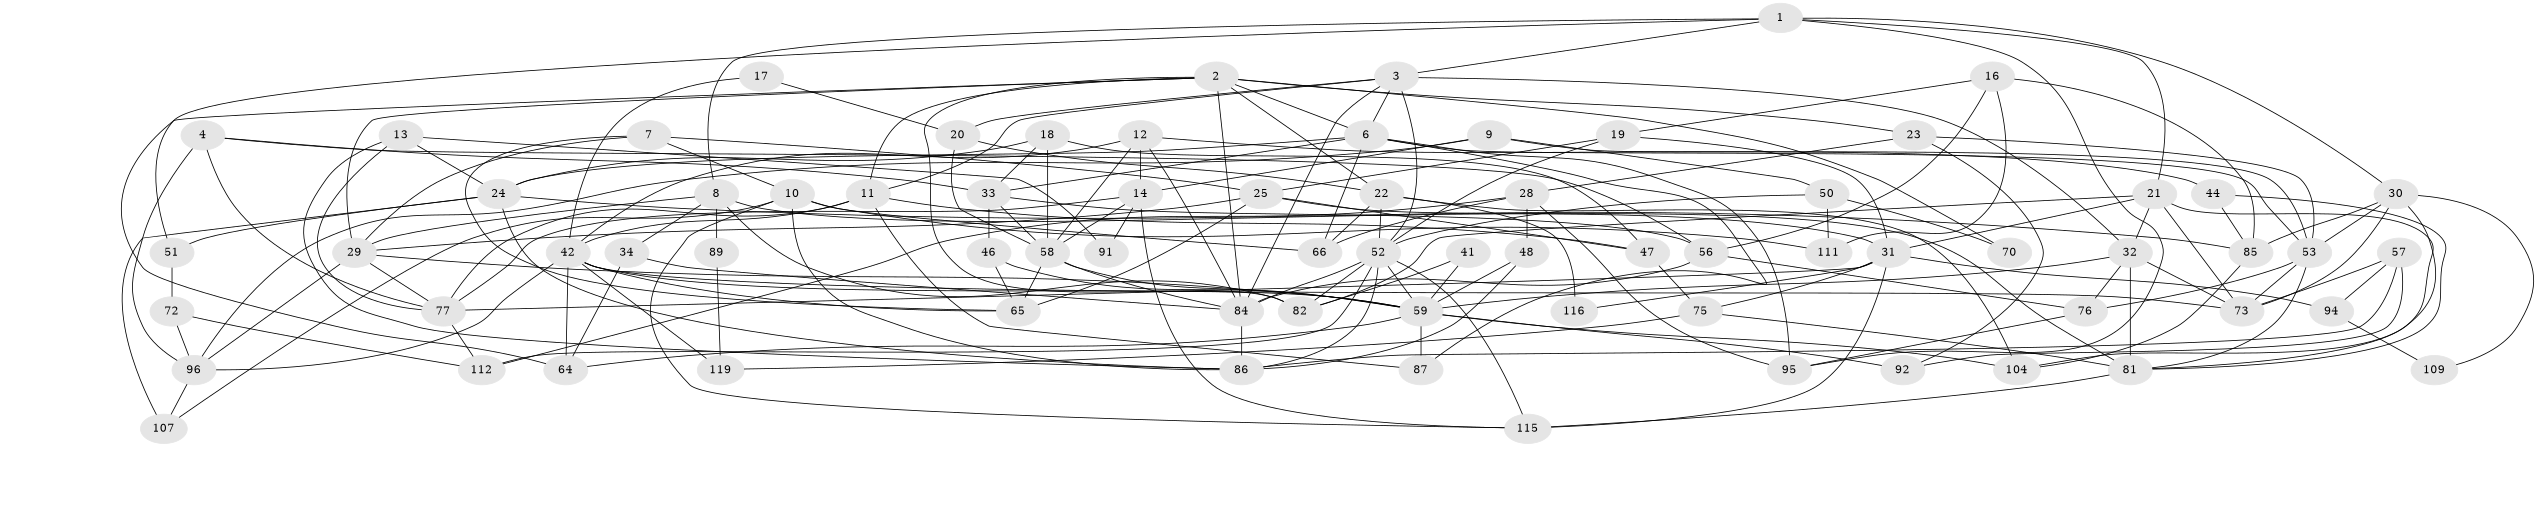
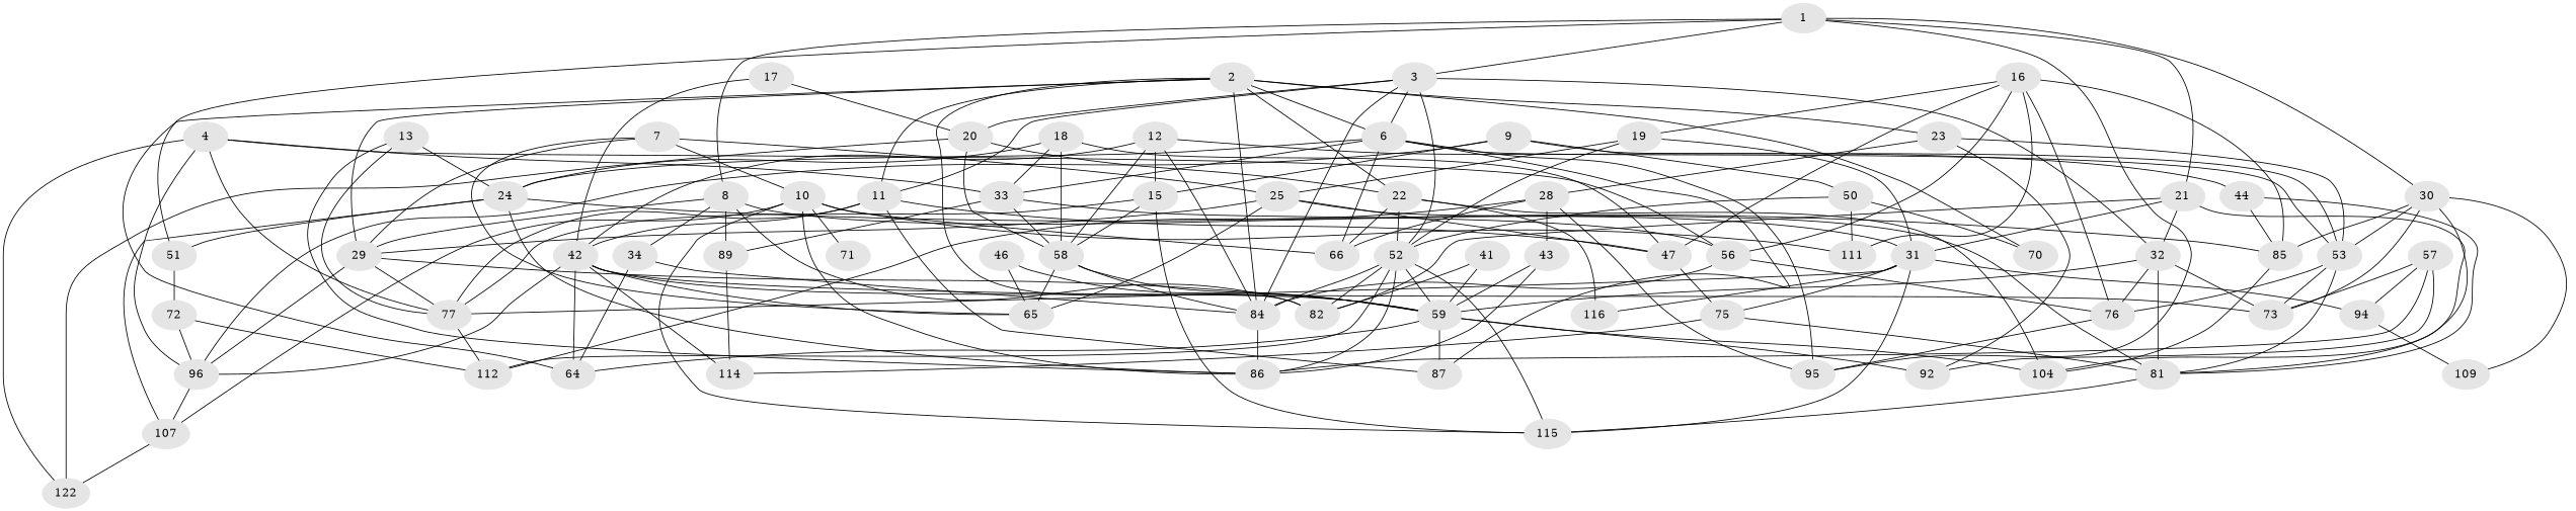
  graph {
    fontname="DejaVu Serif"
    node [color=gray90 fontname="DejaVu Serif" style=filled]
    edge [fontname="DejaVu Serif"]
    1 [super="+68"]
    3 [super="+5"]
    8 [super="+38"]
    21 [super="+39"]
    30 [super="+37"]
    51 [super="+55"]
    95
    6 [super="+54"]
    11 [super="+113"]
    84 [super="+101"]
    20 [super="+118"]
    32 [super="+67"]
    52 [super="+90"]
    29 [super="+117"]
    82 [super="+108"]
    n16 [label=34]
    31 [super="+49"]
    89
    73 [super="+93"]
    81 [super="+99"]
    53 [super="+62"]
    85 [super="+98"]
    104
    109
    72
    2 [super="+26"]
    22 [super="+40"]
    23
    64 [super="+79"]
    70
    33 [super="+34"]
    24
    66
    87
    77 [super="+102"]
    42 [super="+43"]
    47
    116
    28 [super="+36"]
    92
    96 [super="+121"]
    59 [super="+97"]
    86 [super="+88"]
+   122
    58 [super="+83"]
    76 [super="+110"]
    115 [super="+120"]
    112
    4 [super="+63"]
    56 [super="+106"]
    107
    7 [super="+105"]
    10 [super="+69"]
    25 [super="+35"]
    65 [super="+78"]
+   71
    111
    75 [super="+103"]
    94
    57 [super="+74"]
-   114 [label=119]
-   15 [super="+45" label=14]
-   91
+   114
+   15 [super="+45"]
    9
    50
    12 [super="+80"]
    44
    13 [super="+61"]
    16 [super="+60"]
    19 [super="+100"]
    17
    18 [super="+27"]
-   48
+   48 [label=43]
    41
    46
    1 -- 3
    1 -- 8
    1 -- 21
    1 -- 30
    1 -- 51
    1 -- 95
    3 -- 6
    3 -- 11
    3 -- 84
    3 -- 20
    3 -- 32 [weight=2]
    3 -- 52
    8 -- 29
    8 -- 82
    8 -- n16
    8 -- 31
    8 -- 89
    21 -- 32
    21 -- 82
    21 -- 31
-   21 -- 73
    21 -- 81
    30 -- 73
    30 -- 53
    30 -- 85
    30 -- 104
    30 -- 109
    51 -- 72
    6 -- 95
    6 -- 53
    6 -- 33
    6 -- 24
    6 -- 66
    6 -- 87
    11 -- 87
    11 -- 77
    11 -- 42
    11 -- 47
    84 -- 86
    20 -- 22
+   20 -- 122
    20 -- 58
    32 -- 73
    32 -- 81
    32 -- 59
    32 -- 76
    52 -- 84
    52 -- 82
    52 -- 59
    52 -- 86
    52 -- 115
    52 -- 112
    29 -- 77
    29 -- 96
    29 -- 59
    n16 -- 84
    n16 -- 64
    31 -- 77
    31 -- 116
    31 -- 115
    31 -- 75
    31 -- 94
    89 -- 114
    81 -- 115
    53 -- 73
    53 -- 81
    53 -- 76
    85 -- 104
    72 -- 96
    72 -- 112
    2 -- 6
    2 -- 11
    2 -- 84
    2 -- 29
    2 -- 82
    2 -- 22
    2 -- 23
    2 -- 64
    2 -- 70
    22 -- 52
    22 -- 104
    22 -- 66
    22 -- 116
    23 -- 53
    23 -- 28
    23 -- 92
-   33 -- 46
+   33 -- 89
    33 -- 58
    33 -- 56
    24 -- 51 [weight=2]
    24 -- 85
    24 -- 86
    24 -- 107
    77 -- 112
    42 -- 73
    42 -- 64
    42 -- 96
    42 -- 59
    42 -- 65
    42 -- 114
    47 -- 75
    28 -- 95
    28 -- 66
    28 -- 112
    28 -- 48
    96 -- 107
    59 -- 104
    59 -- 64
    59 -- 87
    59 -- 92
    58 -- 84
    58 -- 59
    58 -- 65
    76 -- 95
    4 -- 33
    4 -- 77
    4 -- 96
+   4 -- 122
    4 -- 56
    56 -- 84
    56 -- 76
+   107 -- 122
    7 -- 29
    7 -- 10
    7 -- 25
    7 -- 65
    10 -- 66
    10 -- 86
    10 -- 115
    10 -- 107
+   10 -- 71
    10 -- 111
    25 -- 29
    25 -- 81
    25 -- 47
    25 -- 65 [weight=2]
    75 -- 81
    75 -- 114
    94 -- 109
    57 -- 73
    57 -- 92
    57 -- 86
    57 -- 94
    15 -- 77
    15 -- 58
    15 -- 115
-   15 -- 91
    9 -- 53
    9 -- 96
    9 -- 15
    9 -- 50
    50 -- 52
    50 -- 70
    50 -- 111
    12 -- 84
    12 -- 42
    12 -- 58
    12 -- 15
    12 -- 44
    44 -- 81
    44 -- 85
    13 -- 24
    13 -- 77
    13 -- 86
-   13 -- 91
    16 -- 85
+   16 -- 47
+   16 -- 76
    16 -- 56
    16 -- 111
    16 -- 19
    19 -- 52
    19 -- 31
    19 -- 25
    17 -- 20
    17 -- 42 [weight=2]
    18 -- 33
    18 -- 24
    18 -- 47
    18 -- 58
    48 -- 59
    48 -- 86
    41 -- 82
    41 -- 59
    46 -- 59
    46 -- 65
  }
